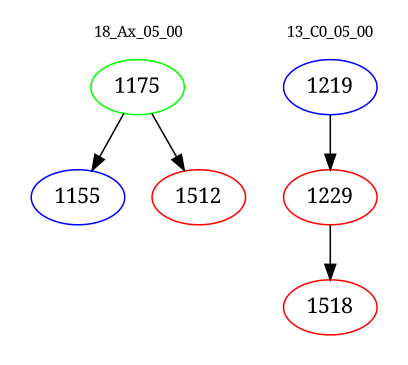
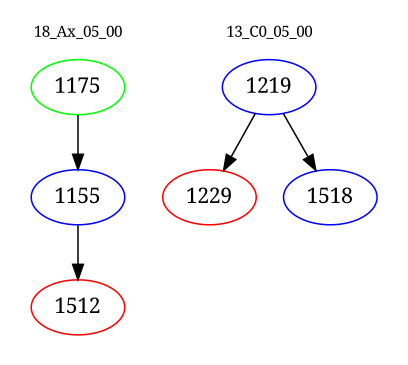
  digraph {
    fontname="Noto Serif"
    node [color=red fontname="Noto Serif"]
    edge [color=black fontname="Noto Serif"]
    n1 [color=green label=1175]
    n2 [color=blue label=1155]
    n3 [label=1512]
    n4 [color=blue label=1219]
    n5 [label=1229]
-   n6 [label=1518]
+   n6 [color=blue label=1518]
    subgraph cluster_1 {
      color=white
      fontsize=10
      label="18_Ax_05_00"
      n1
      n2
      n3
    }
    subgraph cluster_2 {
      color=white
      fontsize=10
      label="13_C0_05_00"
      n4
      n5
      n6
    }
    n1 -> n2
-   n1 -> n3
+   n2 -> n3
    n4 -> n5
-   n5 -> n6
+   n4 -> n6
  }
